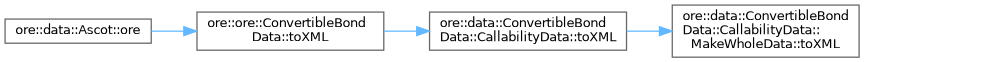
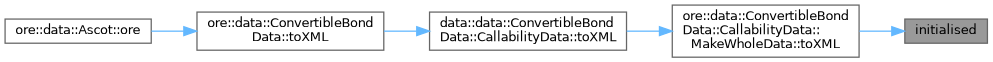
  digraph {
    rankdir=RL
    node [color=grey40 fillcolor=white fontname=Helvetica fontsize=10 shape=box style=filled]
    edge [color=steelblue1 dir=back fontname=Helvetica fontsize=10 labelfontname=Helvetica labelfontsize=10 style=solid]
+   n1 [color=gray40 fillcolor=grey60 fontcolor=black height=0.2 label=initialised width=0.4]
    n2 [height=0.2 label="ore::data::ConvertibleBond\lData::CallabilityData::\lMakeWholeData::toXML" width=0.4]
-   n3 [height=0.2 label="ore::data::ConvertibleBond\lData::CallabilityData::toXML" width=0.4]
-   n4 [height=0.2 label="ore::ore::ConvertibleBond\lData::toXML" width=0.4]
+   n3 [height=0.2 label="data::data::ConvertibleBond\lData::CallabilityData::toXML" width=0.4]
+   n4 [height=0.2 label="ore::data::ConvertibleBond\lData::toXML" width=0.4]
    n5 [height=0.2 label="ore::data::Ascot::ore" width=0.4]
+   n1 -> n2
    n2 -> n3
    n3 -> n4
    n4 -> n5
  }
